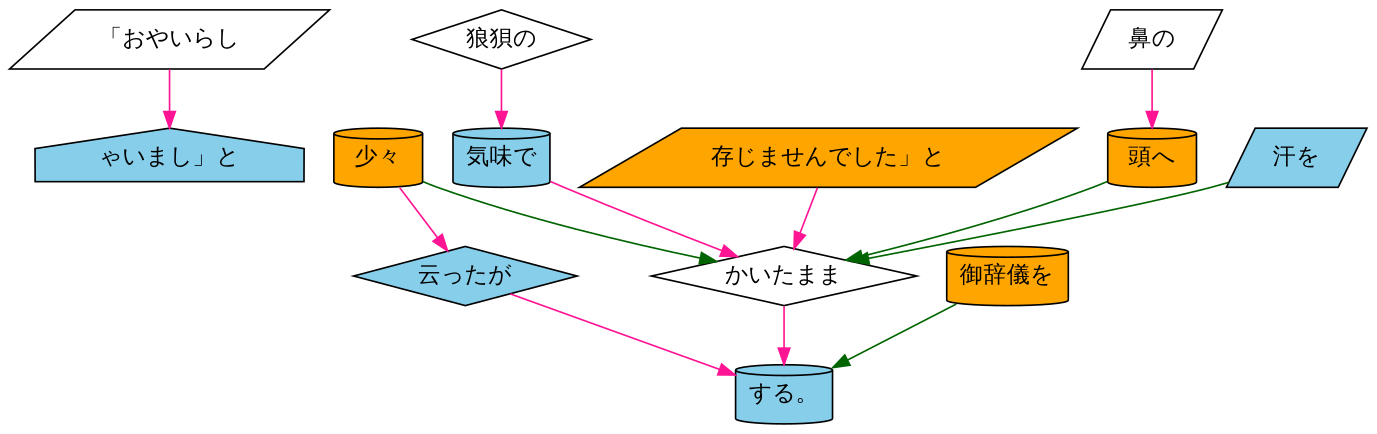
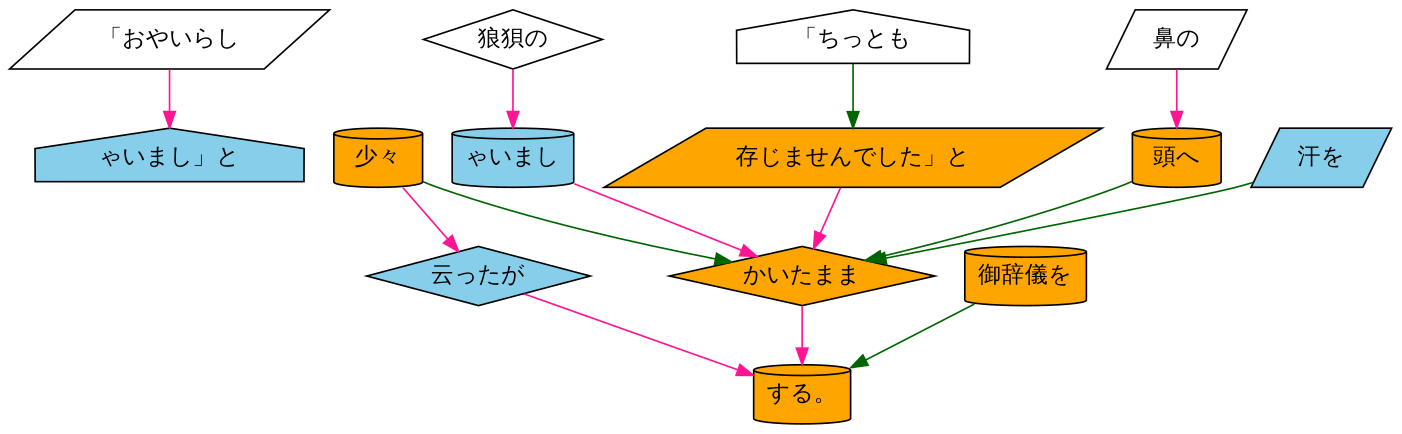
  digraph {
    fontname=Lato
    node [fillcolor=orange fontname=Lato shape=cylinder style=filled]
    edge [color=deeppink fontname=Lato]
    n1 [fillcolor=white label="「おやいらし" shape=parallelogram]
    n2 [fillcolor=skyblue label="ゃいまし」と" shape=house]
    n3 [fillcolor=skyblue label="云ったが" shape=diamond]
-   n4 [fillcolor=skyblue label="する。"]
+   n4 [label="する。"]
    n5 [label="少々"]
-   n6 [fillcolor=white label="かいたまま" shape=diamond]
+   n6 [label="かいたまま" shape=diamond]
    n7 [fillcolor=white label="狼狽の" shape=diamond]
-   n8 [fillcolor=skyblue label="気味で"]
+   n8 [fillcolor=skyblue label="ゃいまし"]
+   n9 [fillcolor=white label="「ちっとも" shape=house]
    n10 [label="存じませんでした」と" shape=parallelogram]
    n11 [fillcolor=white label="鼻の" shape=parallelogram]
    n12 [label="頭へ"]
    n13 [fillcolor=skyblue label="汗を" shape=parallelogram]
    n14 [label="御辞儀を"]
    n1 -> n2
    n3 -> n4
    n5 -> n3
    n5 -> n6 [color=darkgreen]
    n6 -> n4
    n7 -> n8
    n8 -> n6
+   n9 -> n10 [color=darkgreen]
    n10 -> n6
    n11 -> n12
    n12 -> n6 [color=darkgreen]
    n13 -> n6 [color=darkgreen]
    n14 -> n4 [color=darkgreen]
  }
